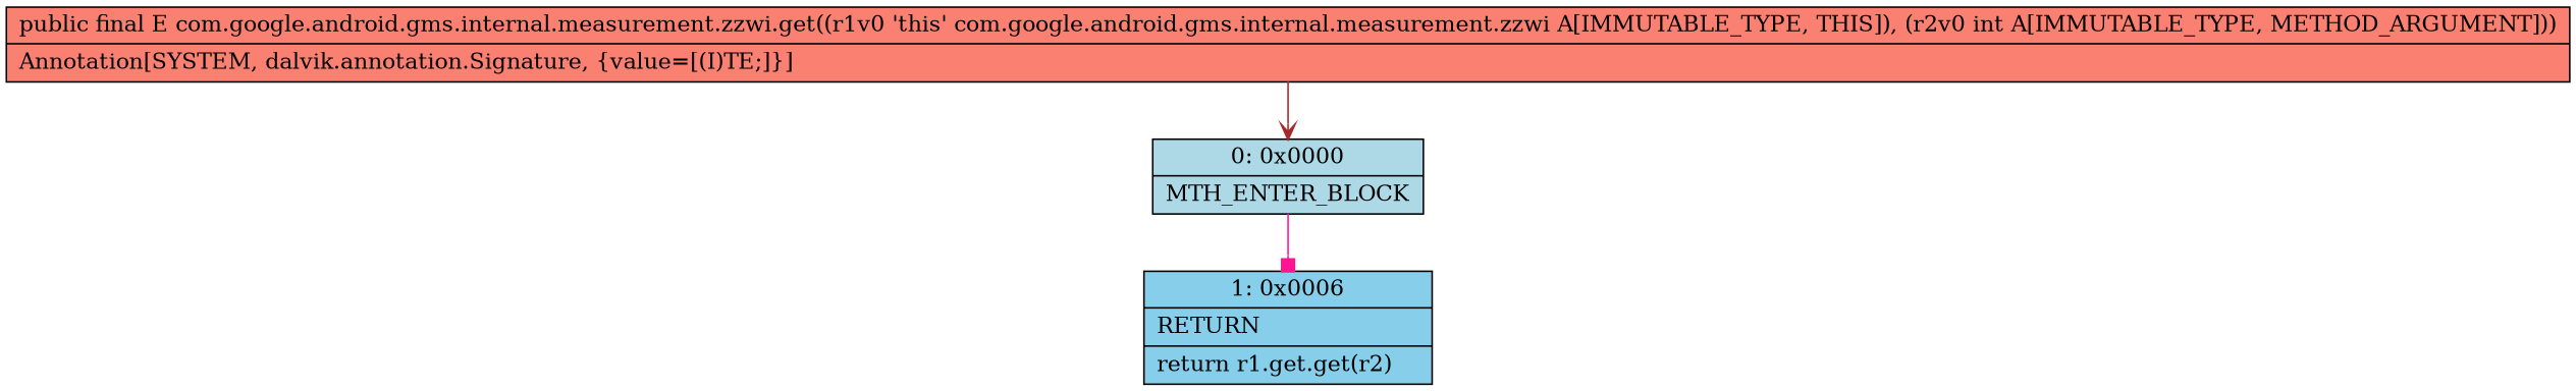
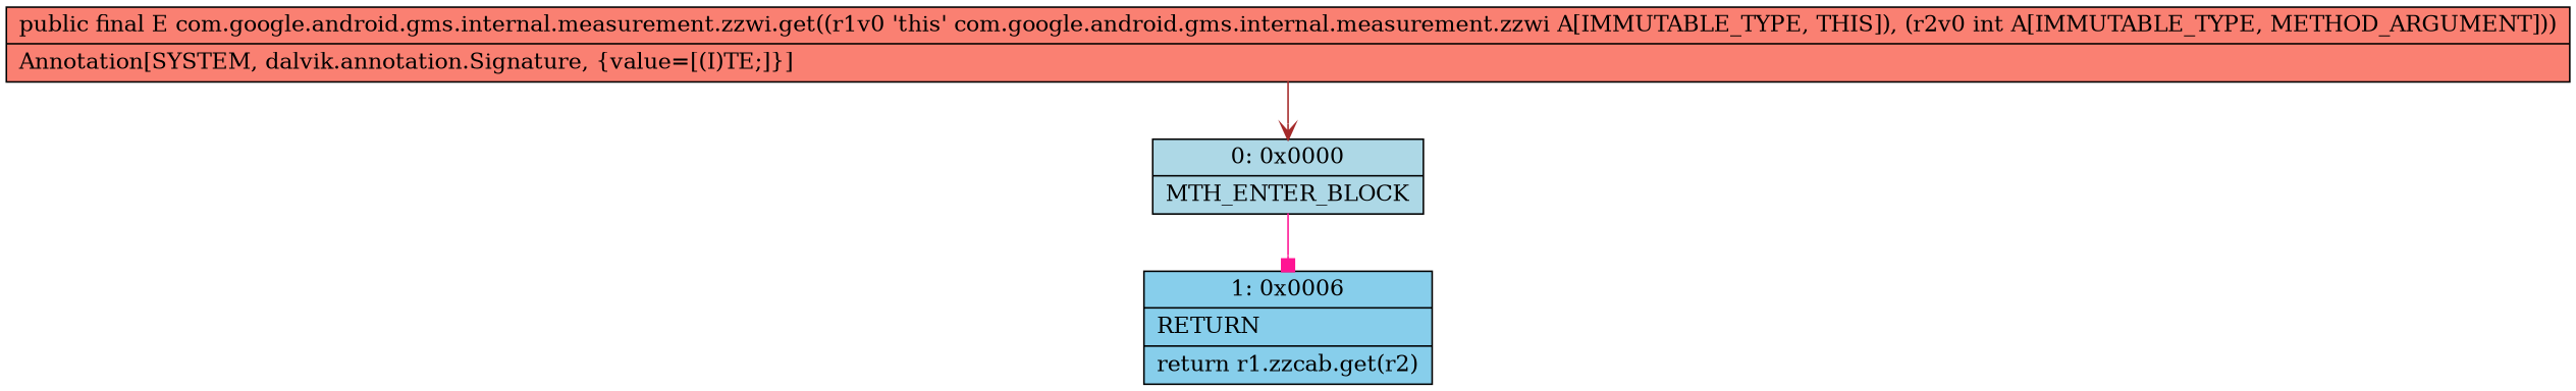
  digraph {
    node [shape=record style=filled]
    n1 [label="{0\:\ 0x0000|MTH_ENTER_BLOCK\l}" fillcolor=lightblue]
-   n2 [label="{1\:\ 0x0006|RETURN\l|return r1.get.get(r2)\l}" fillcolor=skyblue]
+   n2 [label="{1\:\ 0x0006|RETURN\l|return r1.zzcab.get(r2)\l}" fillcolor=skyblue]
    n3 [label="{public final E com.google.android.gms.internal.measurement.zzwi.get((r1v0 'this' com.google.android.gms.internal.measurement.zzwi A[IMMUTABLE_TYPE, THIS]), (r2v0 int A[IMMUTABLE_TYPE, METHOD_ARGUMENT]))  | Annotation[SYSTEM, dalvik.annotation.Signature, \{value=[(I)TE;]\}]\l}" fillcolor=salmon]
    n1 -> n2 [color=deeppink arrowhead=box]
    n3 -> n1 [color=brown arrowhead=vee]
  }
